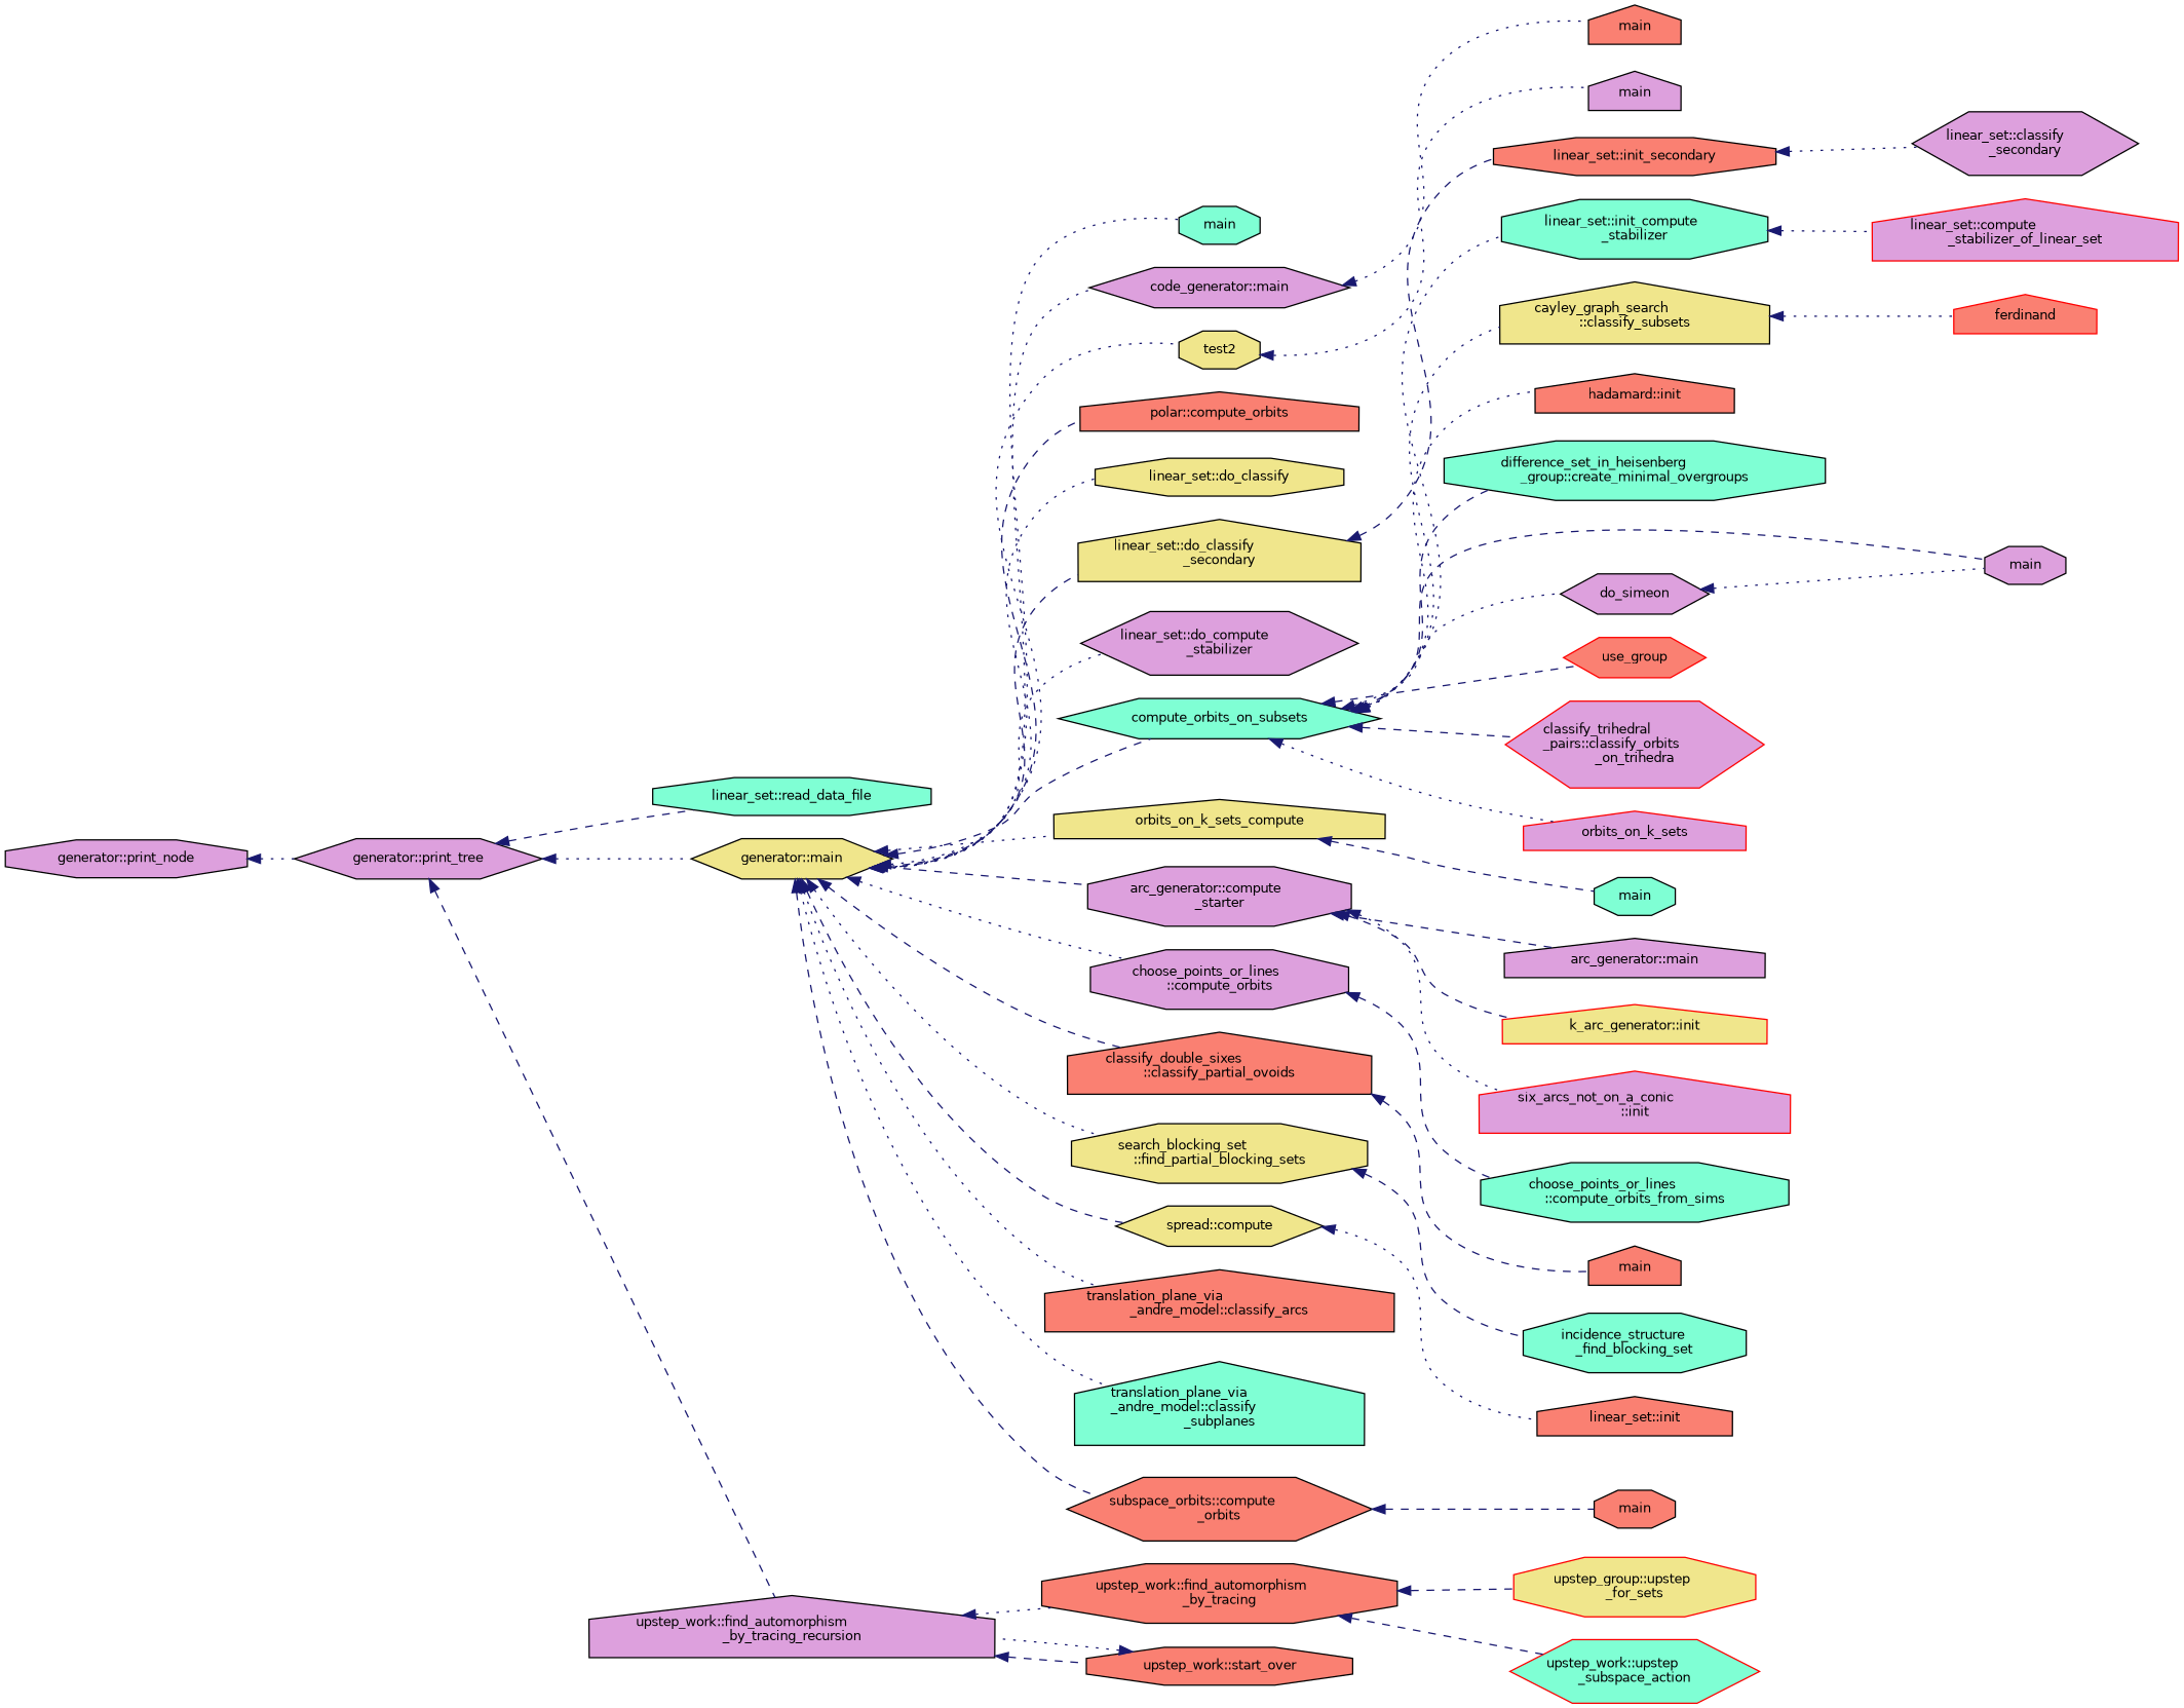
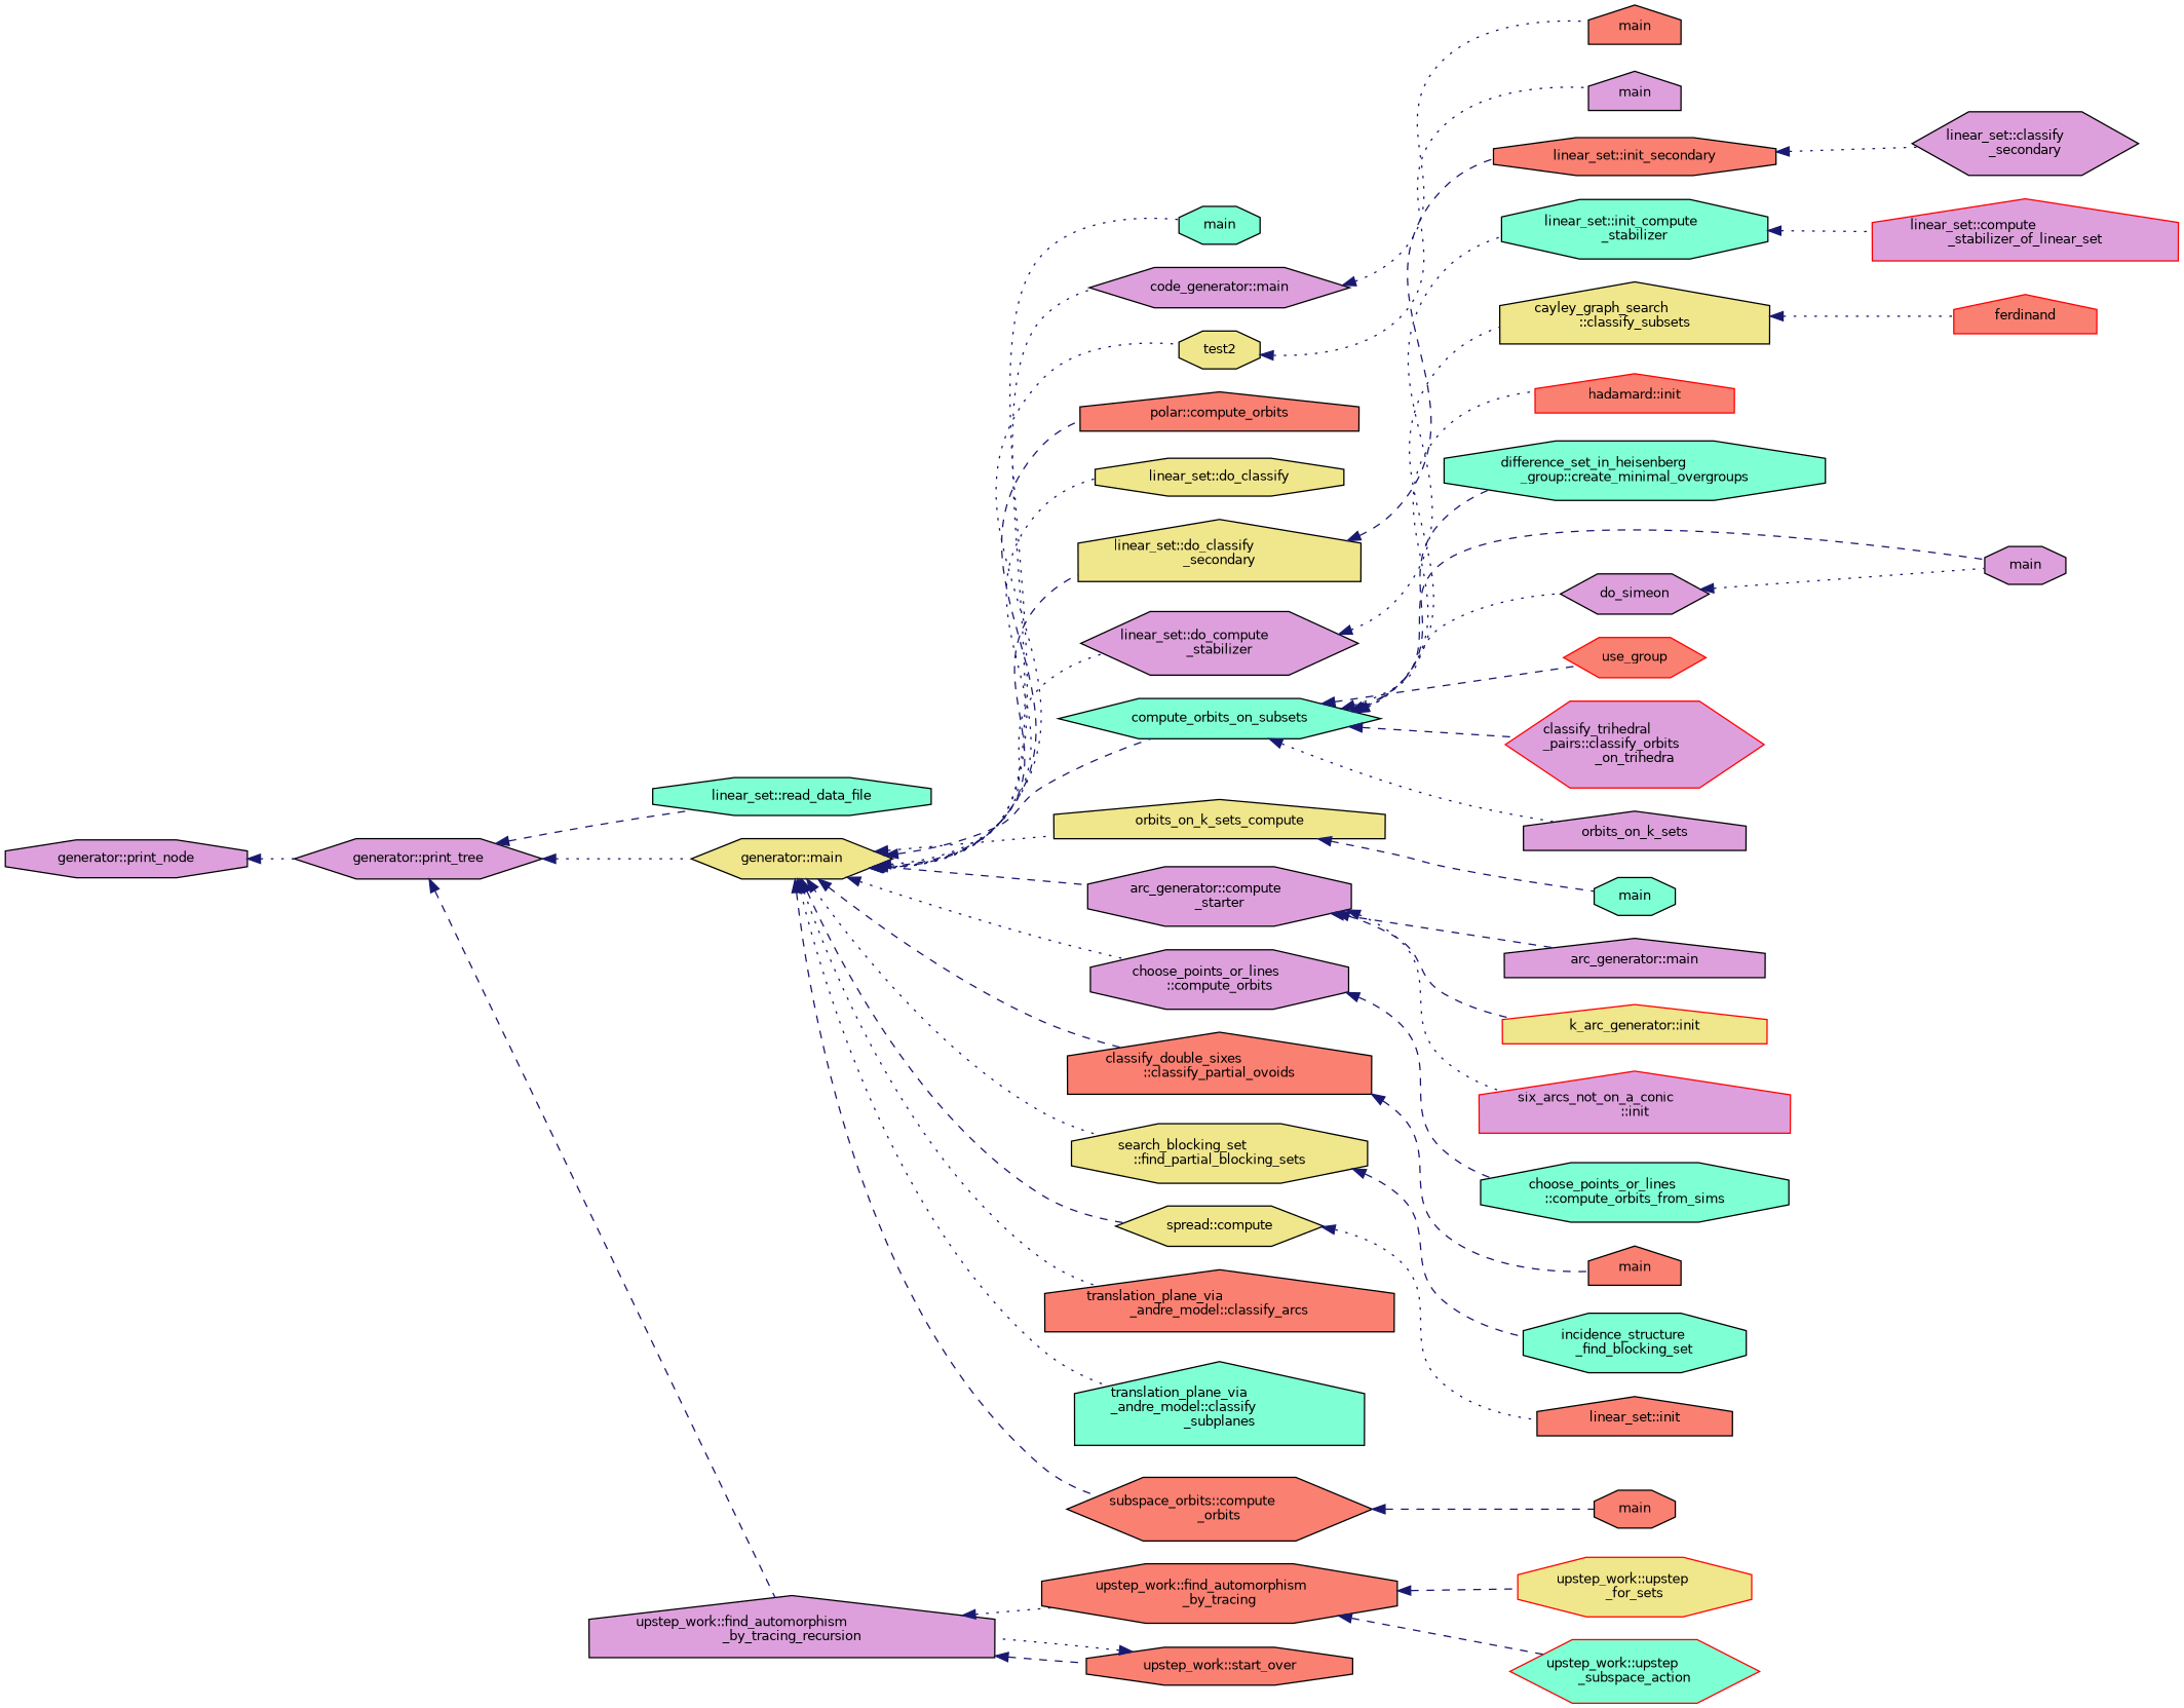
  digraph {
    rankdir=LR
    node [color=black fillcolor=plum fontname=Helvetica fontsize=10 shape=octagon style=filled]
    edge [color=midnightblue dir=back fontname=Helvetica fontsize=10 labelfontname=Helvetica labelfontsize=10 style=dotted]
    n1 [fontcolor=black height=0.2 label="generator::print_node" width=0.4]
    n2 [height=0.2 label="generator::print_tree" shape=hexagon width=0.4]
    n3 [fillcolor=aquamarine height=0.2 label="linear_set::read_data_file" width=0.4]
    n4 [fillcolor=khaki height=0.2 label="generator::main" shape=hexagon width=0.4]
    n5 [height=0.2 label="upstep_work::find_automorphism\l_by_tracing_recursion" shape=house width=0.4]
    n6 [fillcolor=aquamarine height=0.2 label=main width=0.4]
    n7 [height=0.2 label="code_generator::main" shape=hexagon width=0.4]
    n8 [fillcolor=khaki height=0.2 label=test2 width=0.4]
    n9 [fillcolor=salmon height=0.2 label="polar::compute_orbits" shape=house width=0.4]
    n10 [fillcolor=khaki height=0.2 label="linear_set::do_classify" width=0.4]
    n11 [fillcolor=khaki height=0.2 label="linear_set::do_classify\l_secondary" shape=house width=0.4]
    n12 [height=0.2 label="linear_set::do_compute\l_stabilizer" shape=hexagon width=0.4]
    n13 [fillcolor=aquamarine height=0.2 label=compute_orbits_on_subsets shape=hexagon width=0.4]
    n14 [fillcolor=khaki height=0.2 label=orbits_on_k_sets_compute shape=house width=0.4]
    n15 [height=0.2 label="arc_generator::compute\l_starter" width=0.4]
    n16 [height=0.2 label="choose_points_or_lines\l::compute_orbits" width=0.4]
    n17 [fillcolor=salmon height=0.2 label="classify_double_sixes\l::classify_partial_ovoids" shape=house width=0.4]
    n18 [fillcolor=khaki height=0.2 label="search_blocking_set\l::find_partial_blocking_sets" width=0.4]
    n19 [fillcolor=khaki height=0.2 label="spread::compute" shape=hexagon width=0.4]
    n20 [fillcolor=salmon height=0.2 label="translation_plane_via\l_andre_model::classify_arcs" shape=house width=0.4]
    n21 [fillcolor=aquamarine height=0.2 label="translation_plane_via\l_andre_model::classify\l_subplanes" shape=house width=0.4]
    n22 [fillcolor=salmon height=0.2 label="subspace_orbits::compute\l_orbits" shape=hexagon width=0.4]
    n23 [fillcolor=salmon height=0.2 label="upstep_work::find_automorphism\l_by_tracing" width=0.4]
    n24 [fillcolor=salmon height=0.2 label="upstep_work::start_over" width=0.4]
    n25 [fillcolor=salmon height=0.2 label=main shape=house width=0.4]
    n26 [height=0.2 label=main shape=house width=0.4]
    n27 [fillcolor=salmon height=0.2 label="linear_set::init_secondary" width=0.4]
    n28 [fillcolor=aquamarine height=0.2 label="linear_set::init_compute\l_stabilizer" width=0.4]
    n29 [fillcolor=khaki height=0.2 label="cayley_graph_search\l::classify_subsets" shape=house width=0.4]
-   n30 [fillcolor=salmon height=0.2 label="hadamard::init" shape=house width=0.4]
+   n30 [color=red fillcolor=salmon height=0.2 label="hadamard::init" shape=house width=0.4]
    n31 [fillcolor=aquamarine height=0.2 label="difference_set_in_heisenberg\l_group::create_minimal_overgroups" width=0.4]
    n32 [height=0.2 label=main width=0.4]
    n33 [height=0.2 label=do_simeon shape=hexagon width=0.4]
    n34 [color=red fillcolor=salmon height=0.2 label=use_group shape=hexagon width=0.4]
    n35 [color=red height=0.2 label="classify_trihedral\l_pairs::classify_orbits\l_on_trihedra" shape=hexagon width=0.4]
-   n36 [color=red height=0.2 label=orbits_on_k_sets shape=house width=0.4]
+   n36 [height=0.2 label=orbits_on_k_sets shape=house width=0.4]
    n37 [fillcolor=aquamarine height=0.2 label=main width=0.4]
    n38 [height=0.2 label="arc_generator::main" shape=house width=0.4]
    n39 [color=red fillcolor=khaki height=0.2 label="k_arc_generator::init" shape=house width=0.4]
    n40 [color=red height=0.2 label="six_arcs_not_on_a_conic\l::init" shape=house width=0.4]
    n41 [fillcolor=aquamarine height=0.2 label="choose_points_or_lines\l::compute_orbits_from_sims" width=0.4]
    n42 [fillcolor=salmon height=0.2 label=main shape=house width=0.4]
    n43 [fillcolor=aquamarine height=0.2 label="incidence_structure\l_find_blocking_set" width=0.4]
    n44 [fillcolor=salmon height=0.2 label="linear_set::init" shape=house width=0.4]
    n45 [fillcolor=salmon height=0.2 label=main width=0.4]
    n46 [height=0.2 label="linear_set::classify\l_secondary" shape=hexagon width=0.4]
    n47 [color=red height=0.2 label="linear_set::compute\l_stabilizer_of_linear_set" shape=house width=0.4]
    n48 [color=red fillcolor=salmon height=0.2 label=ferdinand shape=house width=0.4]
-   n49 [color=red fillcolor=khaki height=0.2 label="upstep_group::upstep\l_for_sets" width=0.4]
+   n49 [color=red fillcolor=khaki height=0.2 label="upstep_work::upstep\l_for_sets" width=0.4]
    n50 [color=red fillcolor=aquamarine height=0.2 label="upstep_work::upstep\l_subspace_action" shape=hexagon width=0.4]
    n1 -> n2
    n2 -> n3 [style=dashed]
    n2 -> n4
    n2 -> n5 [style=dashed]
    n4 -> n6
    n4 -> n7
    n4 -> n8
    n4 -> n9 [style=dashed]
    n4 -> n10
    n4 -> n11 [style=dashed]
    n4 -> n12
    n4 -> n13 [style=dashed]
    n4 -> n14
    n4 -> n15 [style=dashed]
    n4 -> n16
    n4 -> n17 [style=dashed]
    n4 -> n18
    n4 -> n19 [style=dashed]
    n4 -> n20
    n4 -> n21
    n4 -> n22 [style=dashed]
    n5 -> n23
    n5 -> n24 [style=dashed]
    n7 -> n25
    n8 -> n26
    n11 -> n27 [style=dashed]
-   n13 -> n28
+   n12 -> n28
    n13 -> n29
    n13 -> n30
    n13 -> n31 [style=dashed]
    n13 -> n32 [style=dashed]
    n13 -> n33
    n13 -> n34 [style=dashed]
    n13 -> n35 [style=dashed]
    n13 -> n36
    n14 -> n37 [style=dashed]
    n15 -> n38 [style=dashed]
    n15 -> n39 [style=dashed]
    n15 -> n40
    n16 -> n41 [style=dashed]
    n17 -> n42 [style=dashed]
    n18 -> n43 [style=dashed]
    n19 -> n44
    n22 -> n45 [style=dashed]
    n23 -> n49 [style=dashed]
    n23 -> n50 [style=dashed]
    n24 -> n5
    n27 -> n46
    n28 -> n47
    n29 -> n48
    n33 -> n32
  }
